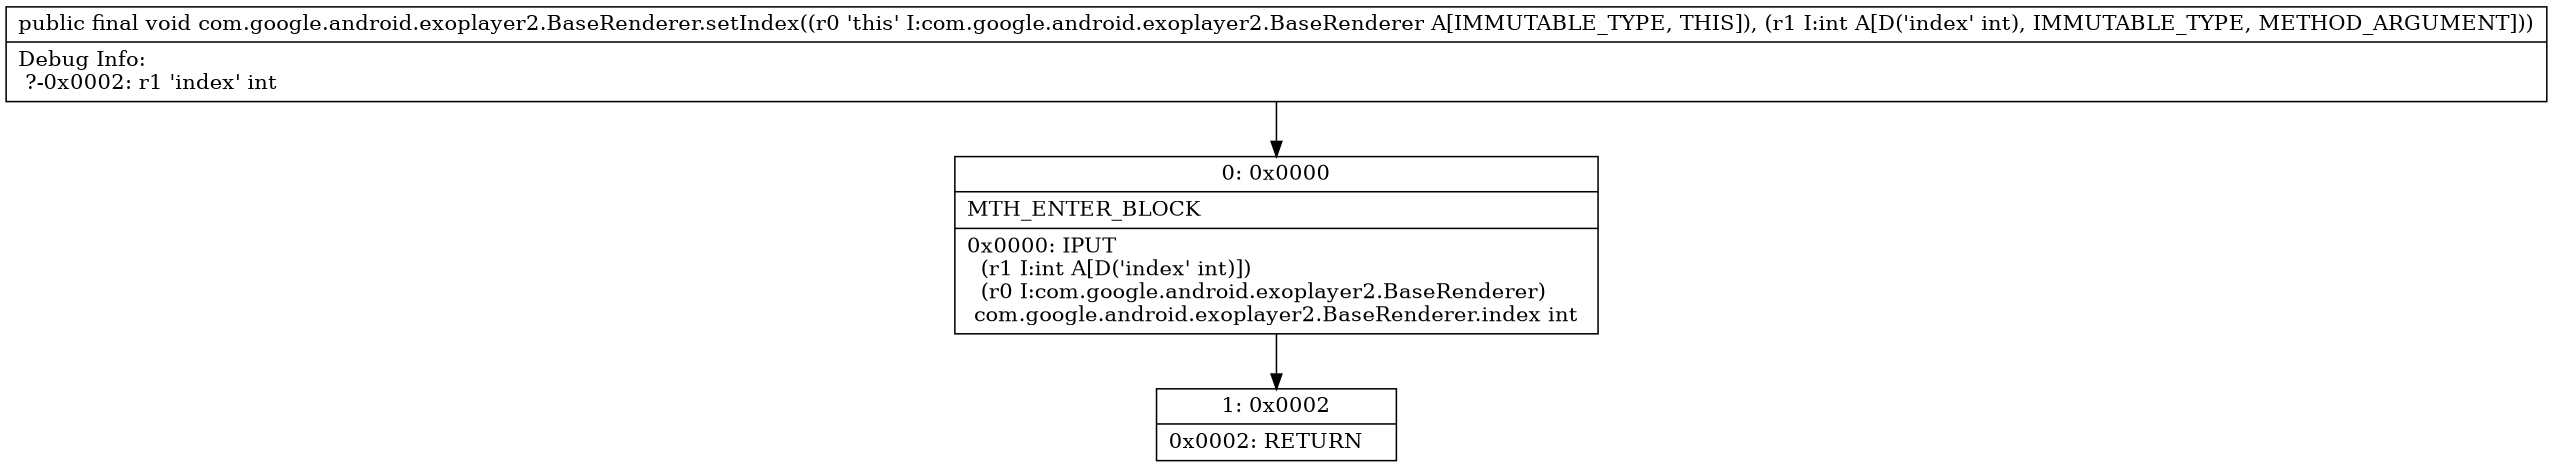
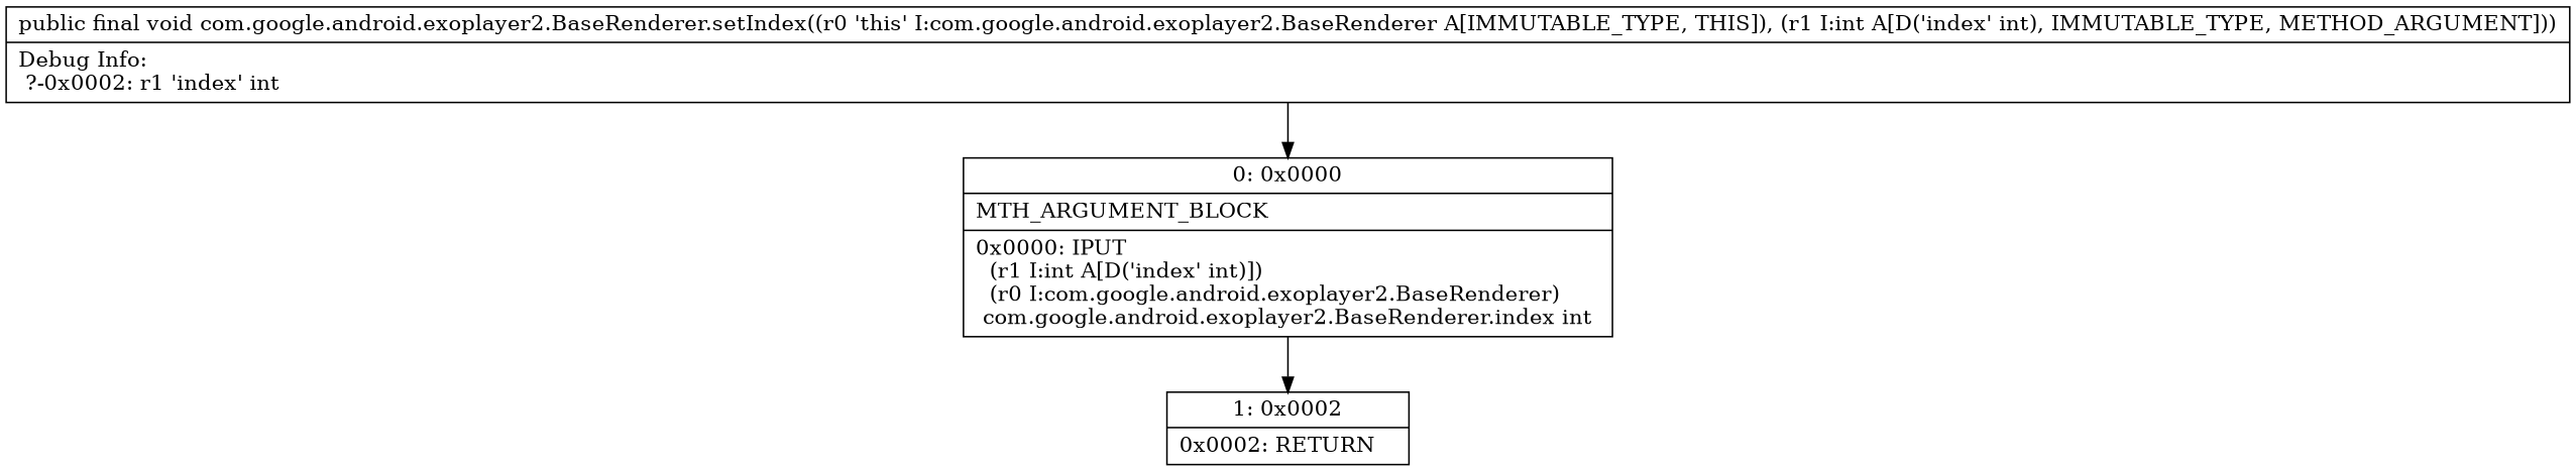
  digraph {
    node [shape=record]
-   n1 [label="{0\:\ 0x0000|MTH_ENTER_BLOCK\l|0x0000: IPUT  \l  (r1 I:int A[D('index' int)])\l  (r0 I:com.google.android.exoplayer2.BaseRenderer)\l com.google.android.exoplayer2.BaseRenderer.index int \l}"]
+   n1 [label="{0\:\ 0x0000|MTH_ARGUMENT_BLOCK\l|0x0000: IPUT  \l  (r1 I:int A[D('index' int)])\l  (r0 I:com.google.android.exoplayer2.BaseRenderer)\l com.google.android.exoplayer2.BaseRenderer.index int \l}"]
    n2 [label="{1\:\ 0x0002|0x0002: RETURN   \l}"]
    n3 [label="{public final void com.google.android.exoplayer2.BaseRenderer.setIndex((r0 'this' I:com.google.android.exoplayer2.BaseRenderer A[IMMUTABLE_TYPE, THIS]), (r1 I:int A[D('index' int), IMMUTABLE_TYPE, METHOD_ARGUMENT]))  | Debug Info:\l  ?\-0x0002: r1 'index' int\l}"]
    n1 -> n2
    n3 -> n1
  }
